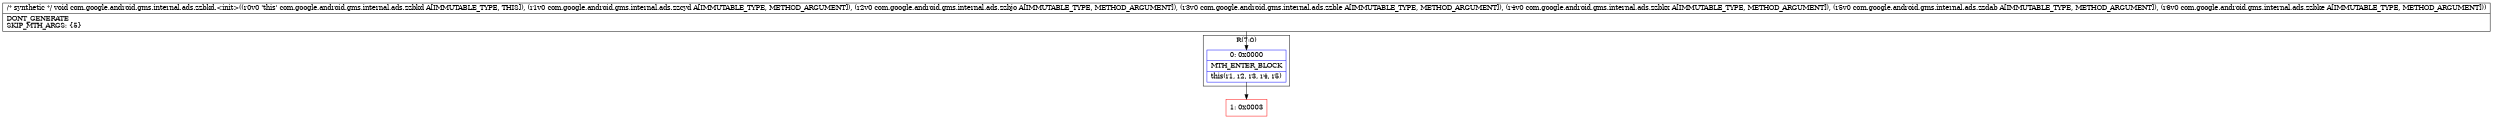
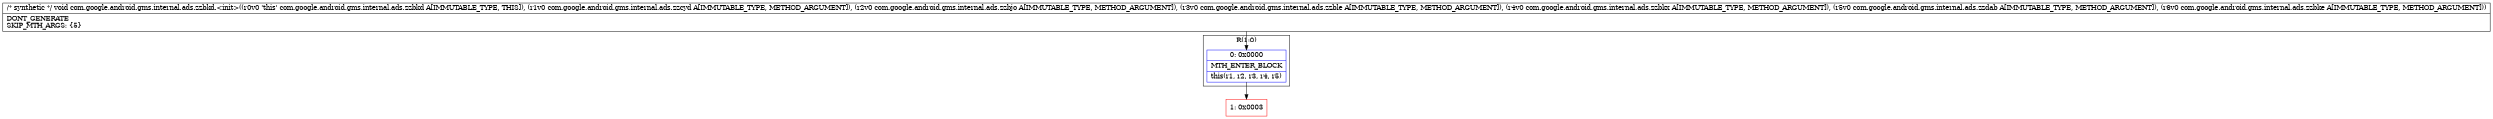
  digraph {
    node [shape=record]
    n1 [color=blue label="{0\:\ 0x0000|MTH_ENTER_BLOCK\l|this(r1, r2, r3, r4, r5)\l}"]
    n2 [color=red label="{1\:\ 0x0003}"]
    n3 [label="{\/* synthetic *\/ void com.google.android.gms.internal.ads.zzbkd.\<init\>((r0v0 'this' com.google.android.gms.internal.ads.zzbkd A[IMMUTABLE_TYPE, THIS]), (r1v0 com.google.android.gms.internal.ads.zzcyd A[IMMUTABLE_TYPE, METHOD_ARGUMENT]), (r2v0 com.google.android.gms.internal.ads.zzbjo A[IMMUTABLE_TYPE, METHOD_ARGUMENT]), (r3v0 com.google.android.gms.internal.ads.zzble A[IMMUTABLE_TYPE, METHOD_ARGUMENT]), (r4v0 com.google.android.gms.internal.ads.zzbkx A[IMMUTABLE_TYPE, METHOD_ARGUMENT]), (r5v0 com.google.android.gms.internal.ads.zzdab A[IMMUTABLE_TYPE, METHOD_ARGUMENT]), (r6v0 com.google.android.gms.internal.ads.zzbke A[IMMUTABLE_TYPE, METHOD_ARGUMENT]))  | DONT_GENERATE\lSKIP_MTH_ARGS: \{5\}\l}"]
    subgraph cluster_1 {
-     label="R(7:0)"
+     label="R(1:0)"
      n1
    }
    n1 -> n2
    n3 -> n1
  }
